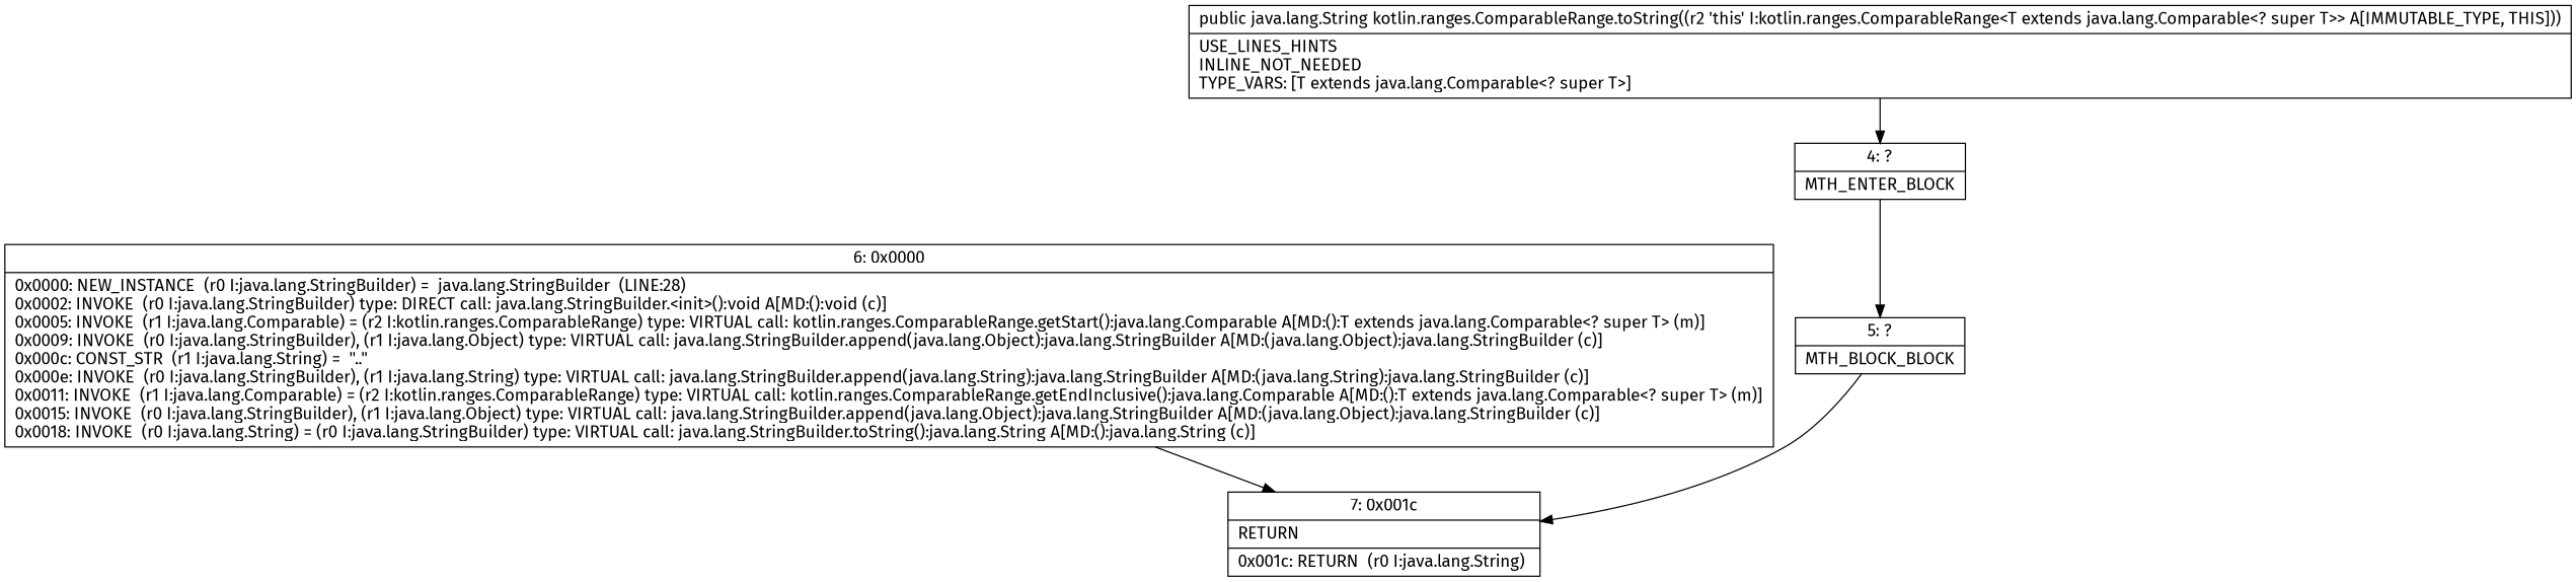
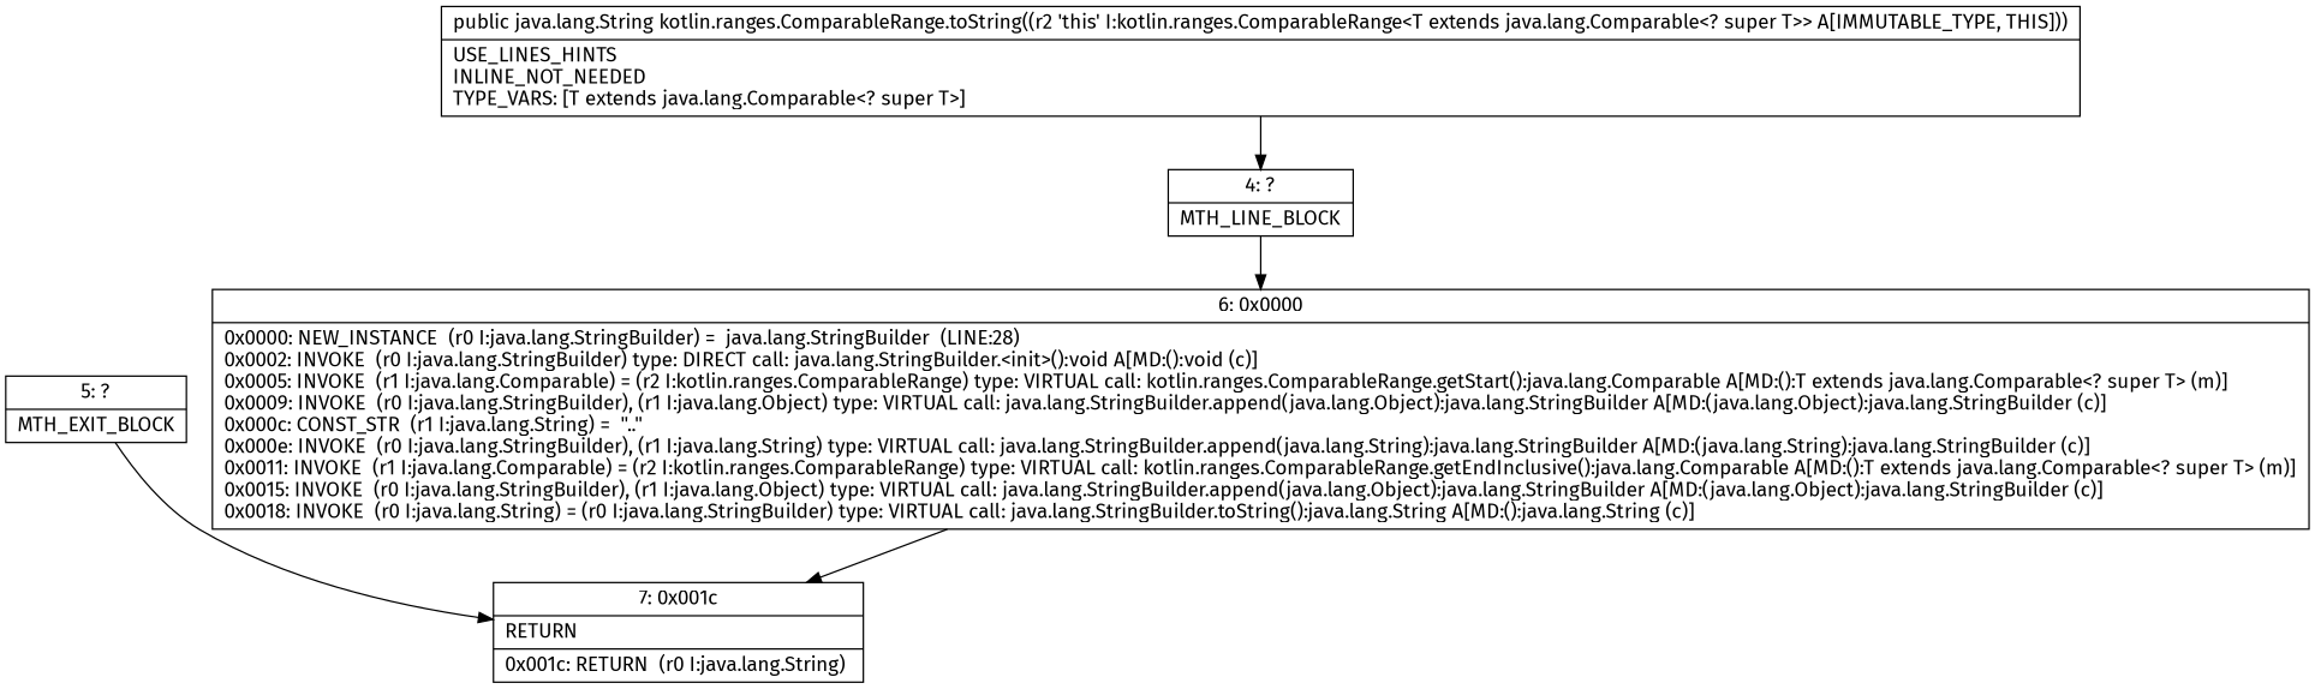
  digraph {
    fontname="Fira Sans"
    node [fontname="Fira Sans" shape=record]
    edge [fontname="Fira Sans"]
-   n1 [label="{4\:\ ?|MTH_ENTER_BLOCK\l}"]
+   n1 [label="{4\:\ ?|MTH_LINE_BLOCK\l}"]
    n2 [label="{6\:\ 0x0000|0x0000: NEW_INSTANCE  (r0 I:java.lang.StringBuilder) =  java.lang.StringBuilder  (LINE:28)\l0x0002: INVOKE  (r0 I:java.lang.StringBuilder) type: DIRECT call: java.lang.StringBuilder.\<init\>():void A[MD:():void (c)]\l0x0005: INVOKE  (r1 I:java.lang.Comparable) = (r2 I:kotlin.ranges.ComparableRange) type: VIRTUAL call: kotlin.ranges.ComparableRange.getStart():java.lang.Comparable A[MD:():T extends java.lang.Comparable\<? super T\> (m)]\l0x0009: INVOKE  (r0 I:java.lang.StringBuilder), (r1 I:java.lang.Object) type: VIRTUAL call: java.lang.StringBuilder.append(java.lang.Object):java.lang.StringBuilder A[MD:(java.lang.Object):java.lang.StringBuilder (c)]\l0x000c: CONST_STR  (r1 I:java.lang.String) =  \"..\" \l0x000e: INVOKE  (r0 I:java.lang.StringBuilder), (r1 I:java.lang.String) type: VIRTUAL call: java.lang.StringBuilder.append(java.lang.String):java.lang.StringBuilder A[MD:(java.lang.String):java.lang.StringBuilder (c)]\l0x0011: INVOKE  (r1 I:java.lang.Comparable) = (r2 I:kotlin.ranges.ComparableRange) type: VIRTUAL call: kotlin.ranges.ComparableRange.getEndInclusive():java.lang.Comparable A[MD:():T extends java.lang.Comparable\<? super T\> (m)]\l0x0015: INVOKE  (r0 I:java.lang.StringBuilder), (r1 I:java.lang.Object) type: VIRTUAL call: java.lang.StringBuilder.append(java.lang.Object):java.lang.StringBuilder A[MD:(java.lang.Object):java.lang.StringBuilder (c)]\l0x0018: INVOKE  (r0 I:java.lang.String) = (r0 I:java.lang.StringBuilder) type: VIRTUAL call: java.lang.StringBuilder.toString():java.lang.String A[MD:():java.lang.String (c)]\l}"]
    n3 [label="{7\:\ 0x001c|RETURN\l|0x001c: RETURN  (r0 I:java.lang.String) \l}"]
-   n4 [label="{5\:\ ?|MTH_BLOCK_BLOCK\l}"]
+   n4 [label="{5\:\ ?|MTH_EXIT_BLOCK\l}"]
    n5 [label="{public java.lang.String kotlin.ranges.ComparableRange.toString((r2 'this' I:kotlin.ranges.ComparableRange\<T extends java.lang.Comparable\<? super T\>\> A[IMMUTABLE_TYPE, THIS]))  | USE_LINES_HINTS\lINLINE_NOT_NEEDED\lTYPE_VARS: [T extends java.lang.Comparable\<? super T\>]\l}"]
-   n1 -> n4
+   n1 -> n2
    n2 -> n3
    n4 -> n3
    n5 -> n1
  }
